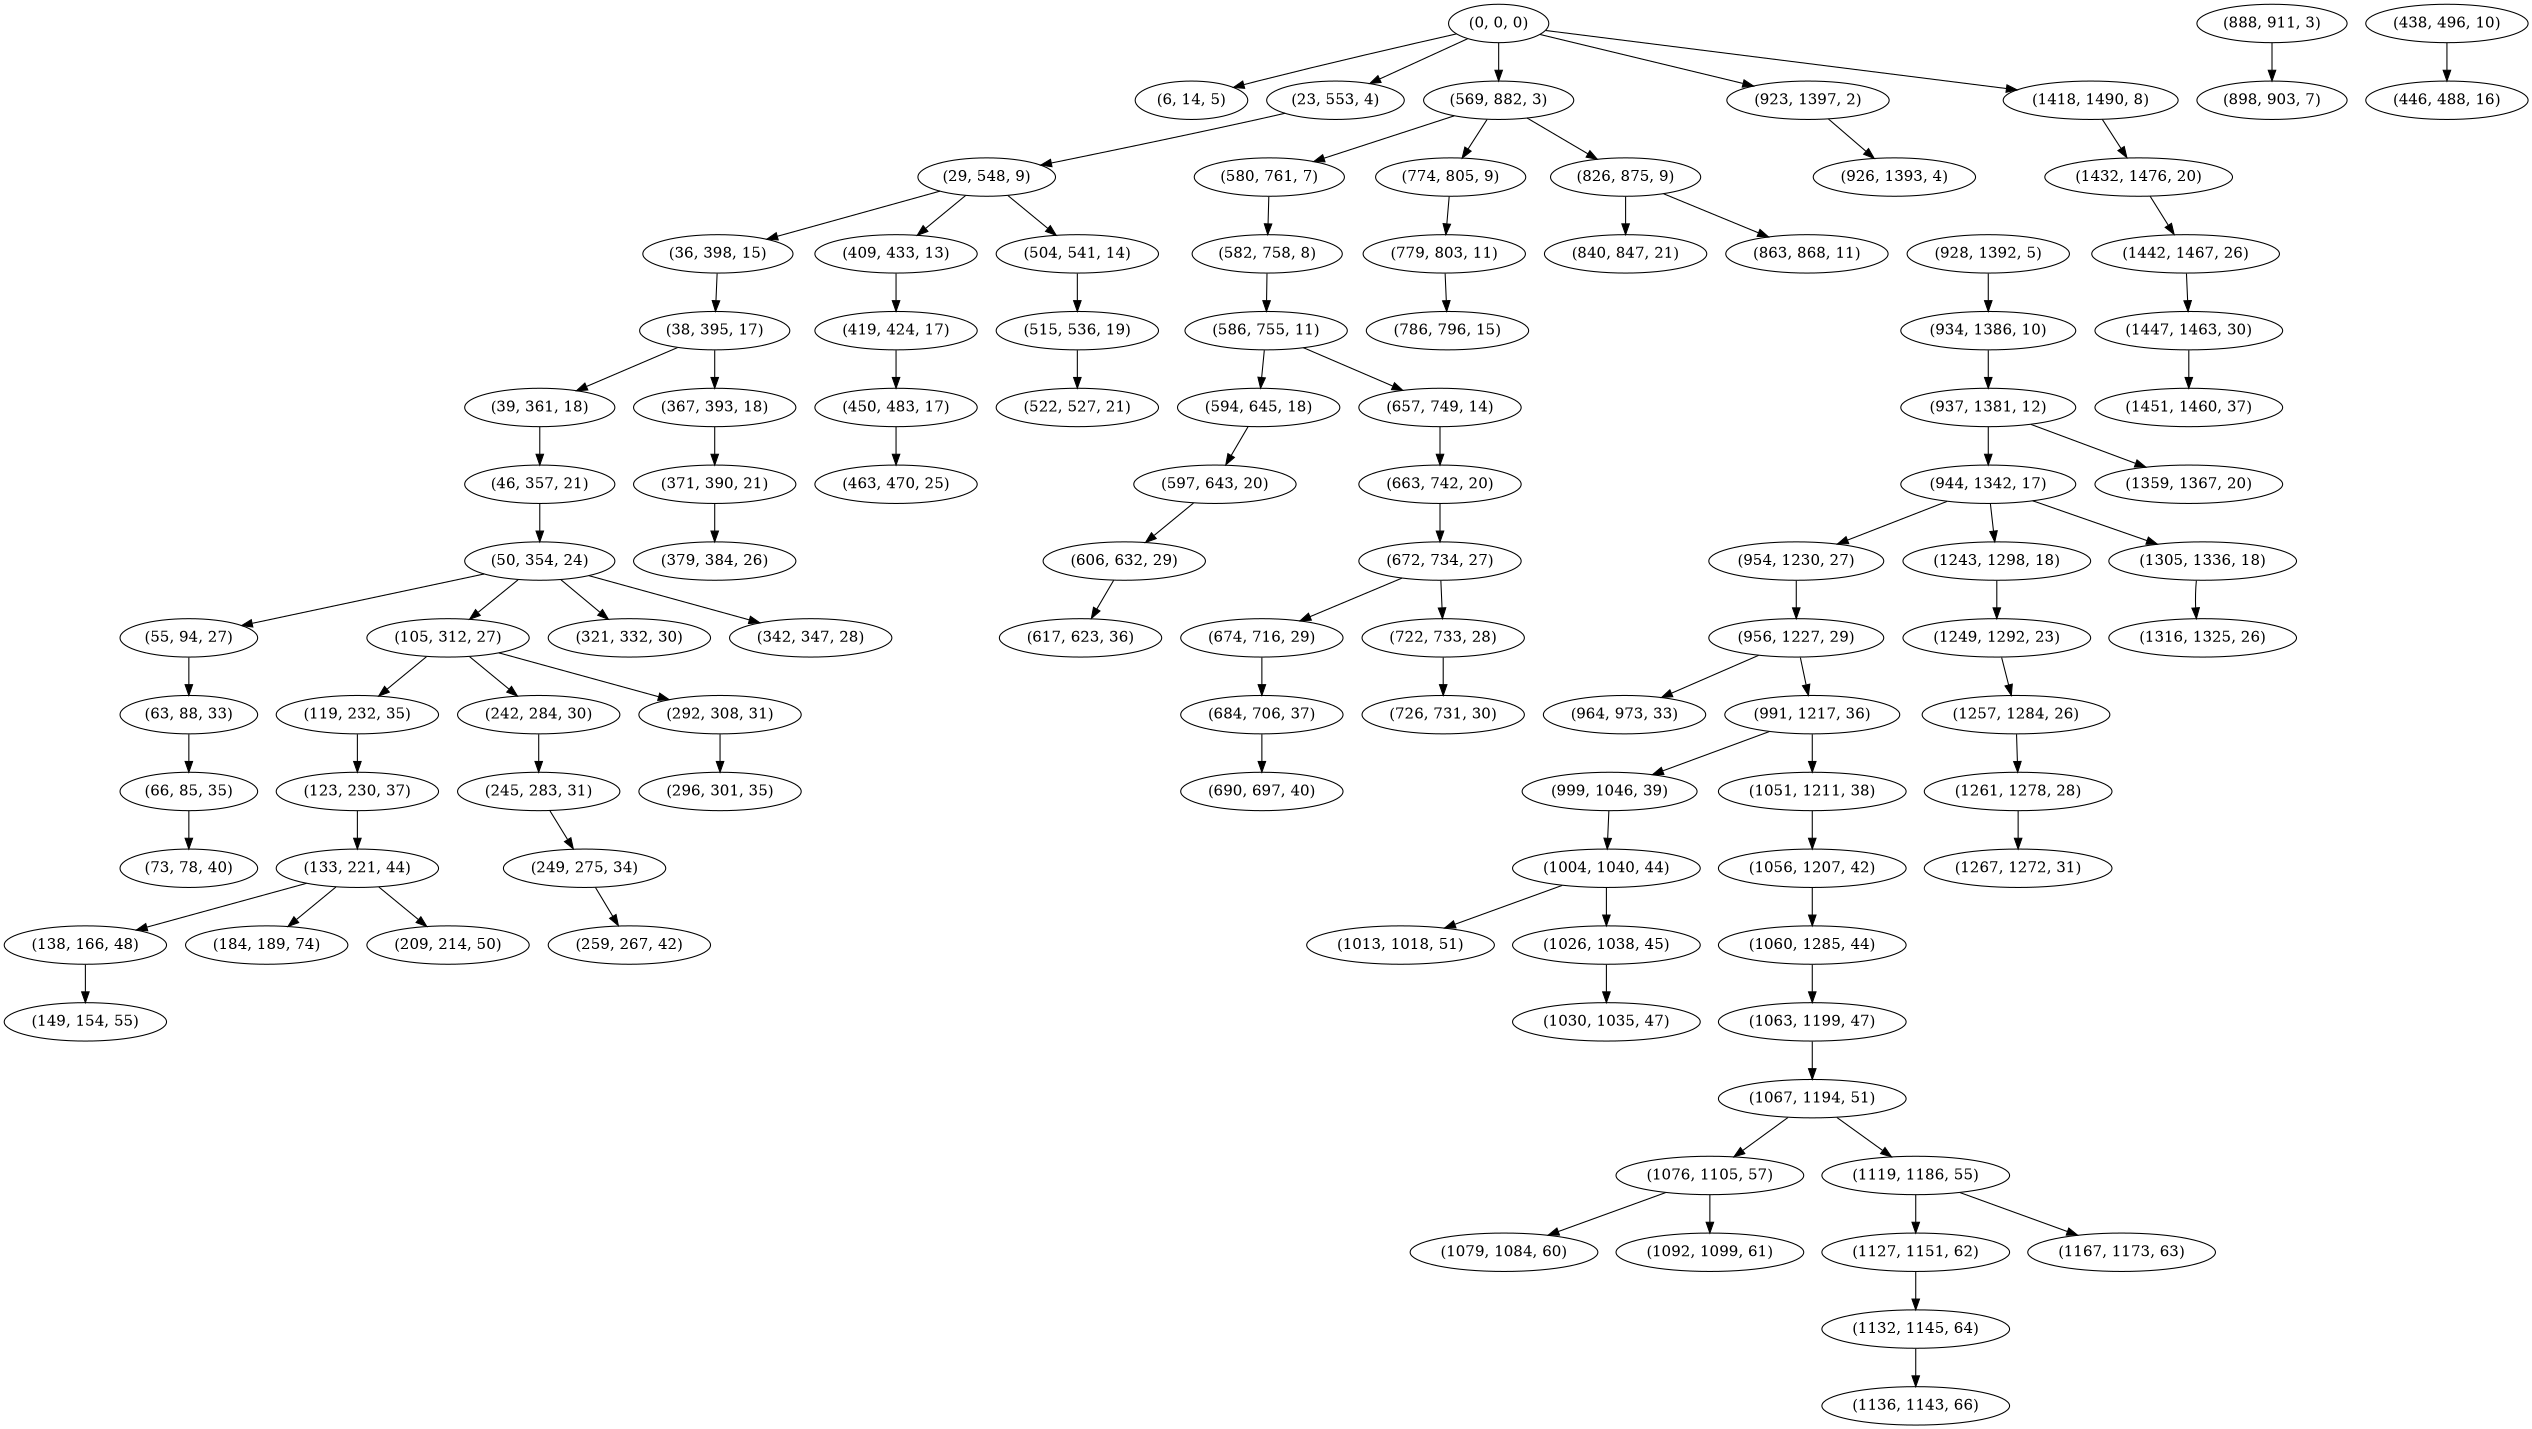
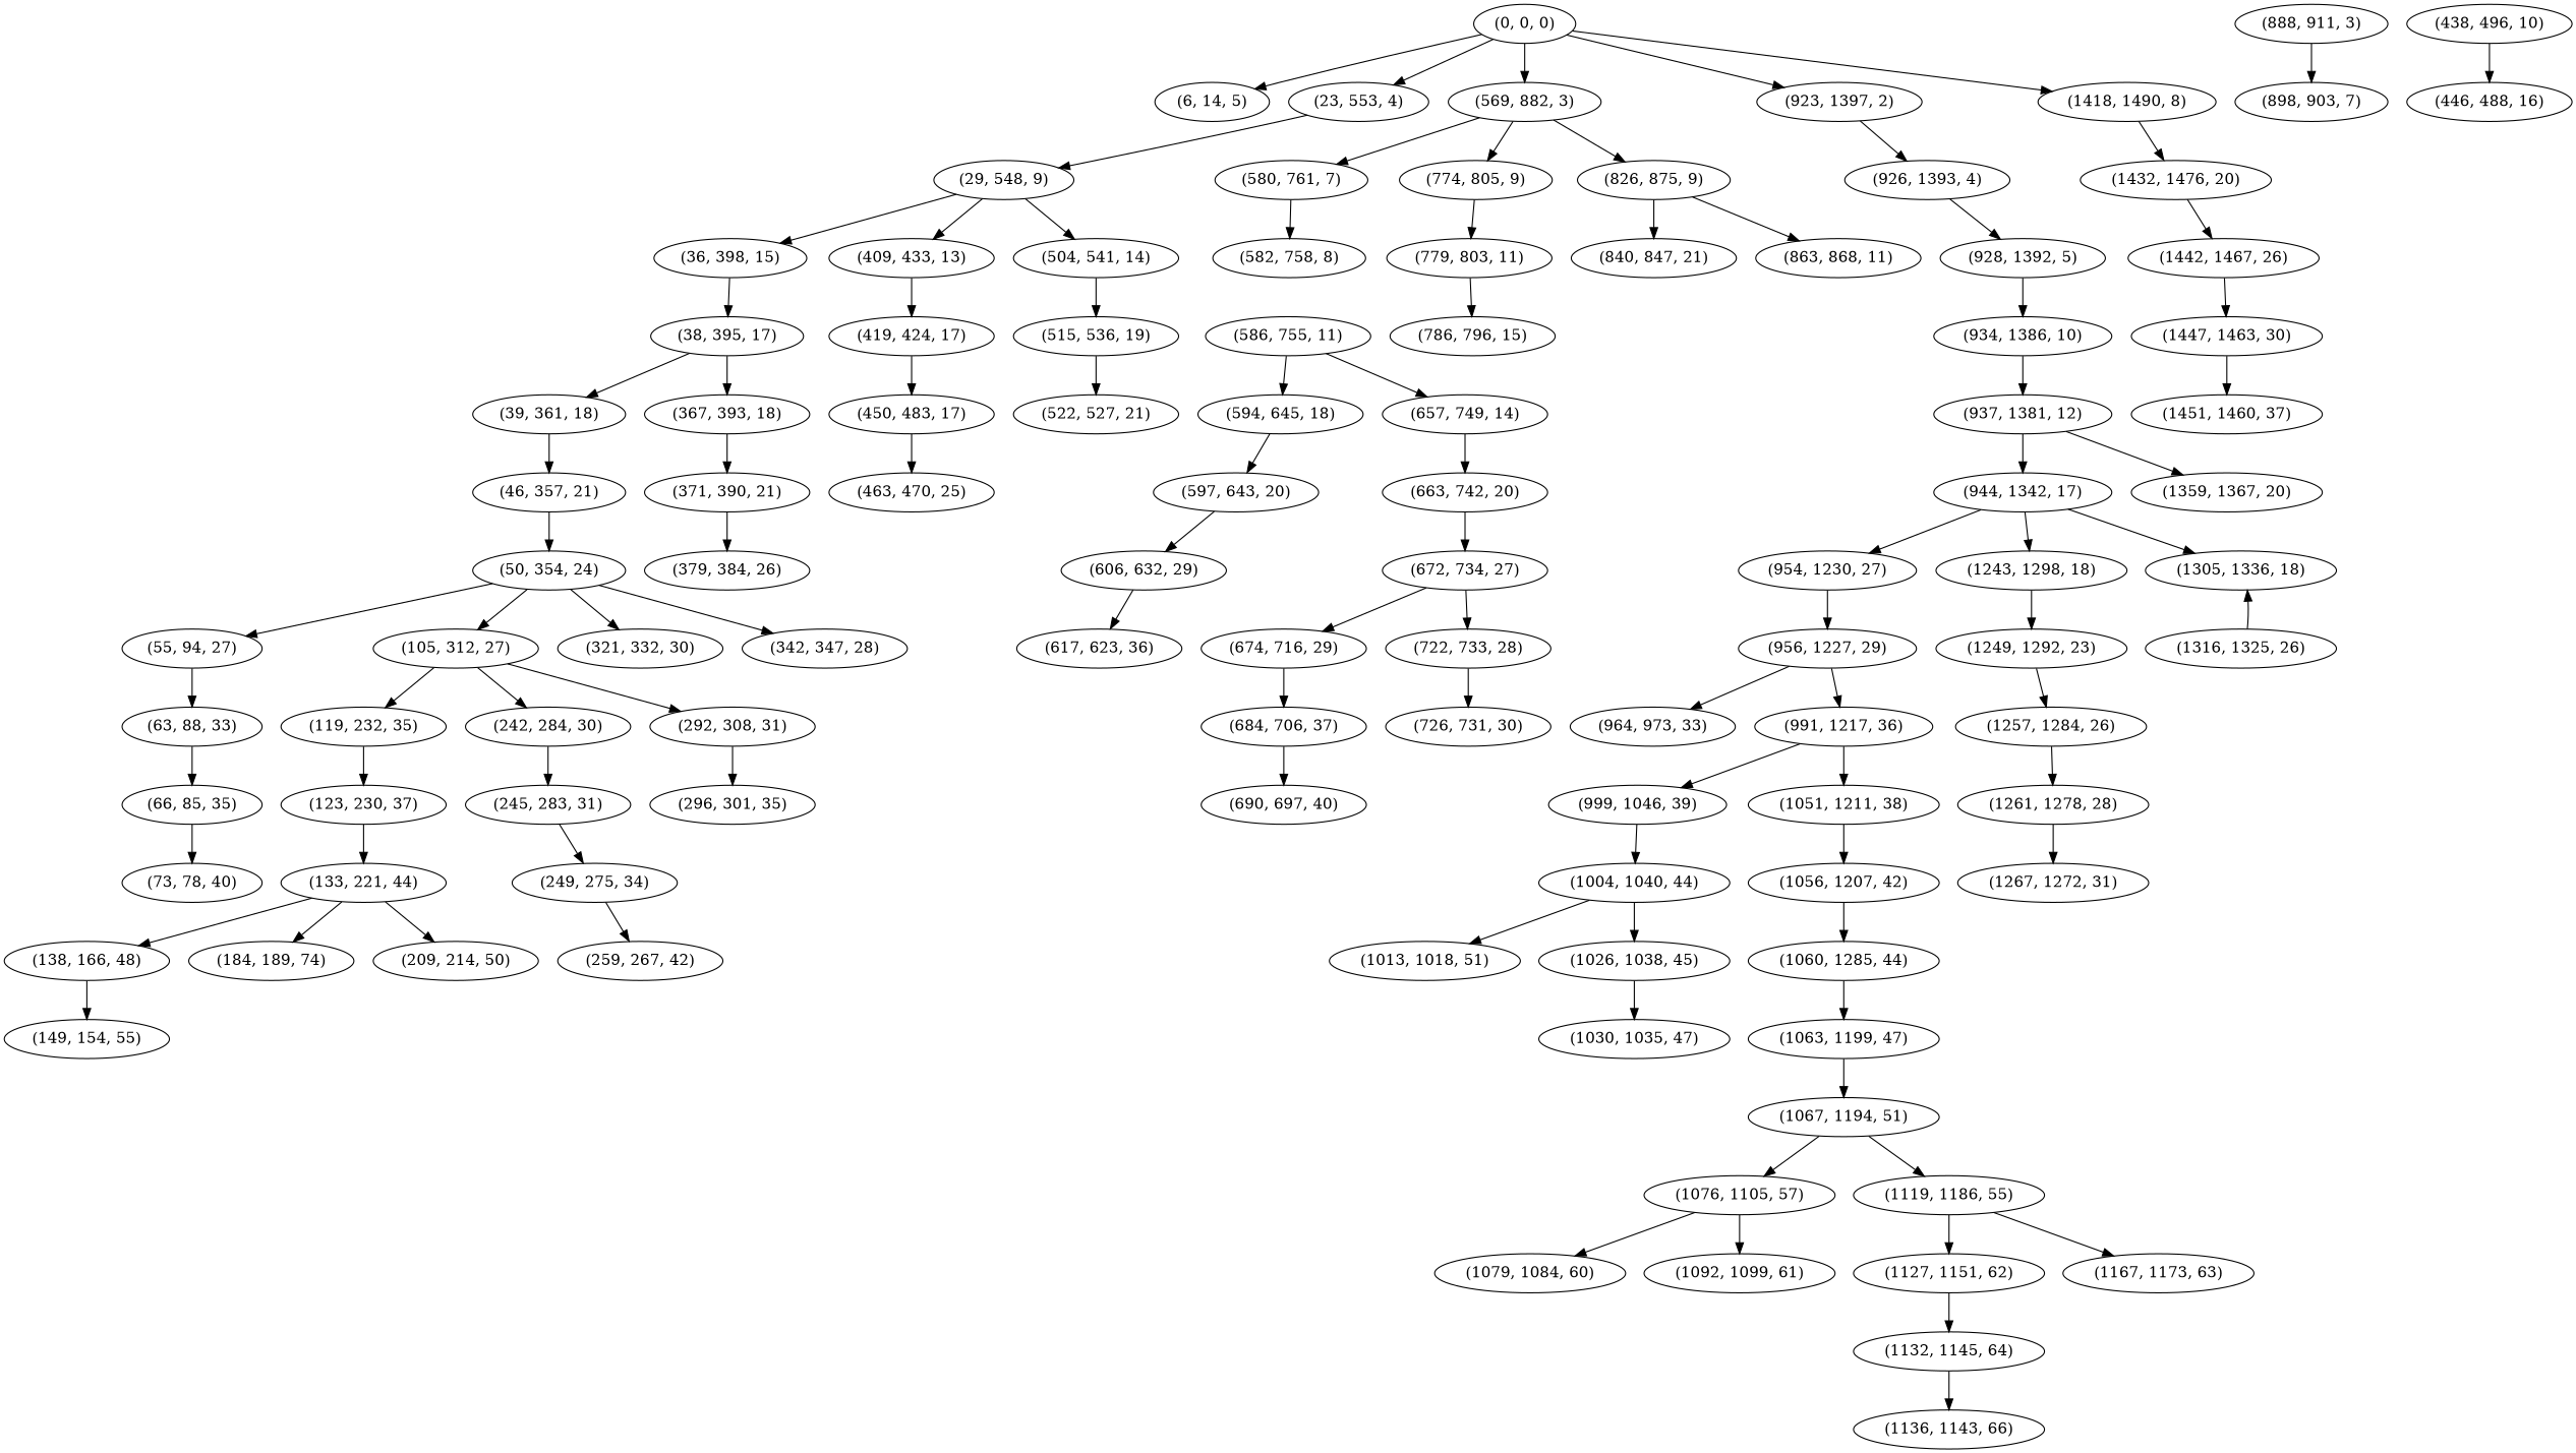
  digraph {
    "(0, 0, 0)"
    "(6, 14, 5)"
    "(23, 553, 4)"
    "(569, 882, 3)"
    "(923, 1397, 2)"
    "(1418, 1490, 8)"
    "(29, 548, 9)"
    "(580, 761, 7)"
    "(774, 805, 9)"
    "(826, 875, 9)"
    "(888, 911, 3)"
    "(898, 903, 7)"
    "(926, 1393, 4)"
    "(1432, 1476, 20)"
    "(36, 398, 15)"
    "(409, 433, 13)"
    "(504, 541, 14)"
    "(38, 395, 17)"
    "(419, 424, 17)"
    "(438, 496, 10)"
    "(446, 488, 16)"
    "(515, 536, 19)"
    "(39, 361, 18)"
    "(367, 393, 18)"
    "(46, 357, 21)"
    "(371, 390, 21)"
    "(50, 354, 24)"
    "(55, 94, 27)"
    "(105, 312, 27)"
    "(321, 332, 30)"
    "(342, 347, 28)"
    "(63, 88, 33)"
    "(119, 232, 35)"
    "(242, 284, 30)"
    "(292, 308, 31)"
    "(66, 85, 35)"
    "(73, 78, 40)"
    "(123, 230, 37)"
    "(245, 283, 31)"
    "(296, 301, 35)"
    "(133, 221, 44)"
    "(138, 166, 48)"
    n43 [label="(184, 189, 74)"]
    "(209, 214, 50)"
    "(149, 154, 55)"
    "(249, 275, 34)"
    "(259, 267, 42)"
    "(379, 384, 26)"
    "(450, 483, 17)"
    "(463, 470, 25)"
    "(522, 527, 21)"
    "(582, 758, 8)"
    "(779, 803, 11)"
    "(840, 847, 21)"
    "(863, 868, 11)"
    "(586, 755, 11)"
    "(594, 645, 18)"
    "(657, 749, 14)"
    "(597, 643, 20)"
    "(663, 742, 20)"
    "(606, 632, 29)"
    "(617, 623, 36)"
    "(672, 734, 27)"
    "(674, 716, 29)"
    "(722, 733, 28)"
    "(684, 706, 37)"
    "(726, 731, 30)"
    "(690, 697, 40)"
    "(786, 796, 15)"
    "(928, 1392, 5)"
    "(934, 1386, 10)"
    "(937, 1381, 12)"
    "(944, 1342, 17)"
    "(1359, 1367, 20)"
    "(954, 1230, 27)"
    "(1243, 1298, 18)"
    "(1305, 1336, 18)"
    "(956, 1227, 29)"
    "(1249, 1292, 23)"
    "(1316, 1325, 26)"
    "(964, 973, 33)"
    "(991, 1217, 36)"
    "(999, 1046, 39)"
    "(1051, 1211, 38)"
    "(1004, 1040, 44)"
    "(1056, 1207, 42)"
    "(1013, 1018, 51)"
    "(1026, 1038, 45)"
    "(1030, 1035, 47)"
    n90 [label="(1060, 1285, 44)"]
    "(1063, 1199, 47)"
    "(1067, 1194, 51)"
    "(1076, 1105, 57)"
    "(1119, 1186, 55)"
    "(1079, 1084, 60)"
    "(1092, 1099, 61)"
    "(1127, 1151, 62)"
    "(1167, 1173, 63)"
    "(1132, 1145, 64)"
    "(1136, 1143, 66)"
    "(1257, 1284, 26)"
    "(1261, 1278, 28)"
    "(1267, 1272, 31)"
    "(1442, 1467, 26)"
    "(1447, 1463, 30)"
    n106 [label="(1451, 1460, 37)"]
    "(0, 0, 0)" -> "(6, 14, 5)"
    "(0, 0, 0)" -> "(23, 553, 4)"
    "(0, 0, 0)" -> "(569, 882, 3)"
    "(0, 0, 0)" -> "(923, 1397, 2)"
    "(0, 0, 0)" -> "(1418, 1490, 8)"
    "(23, 553, 4)" -> "(29, 548, 9)"
    "(569, 882, 3)" -> "(580, 761, 7)"
    "(569, 882, 3)" -> "(774, 805, 9)"
    "(569, 882, 3)" -> "(826, 875, 9)"
    "(923, 1397, 2)" -> "(926, 1393, 4)"
    "(1418, 1490, 8)" -> "(1432, 1476, 20)"
    "(29, 548, 9)" -> "(36, 398, 15)"
    "(29, 548, 9)" -> "(409, 433, 13)"
    "(29, 548, 9)" -> "(504, 541, 14)"
    "(580, 761, 7)" -> "(582, 758, 8)"
    "(774, 805, 9)" -> "(779, 803, 11)"
    "(826, 875, 9)" -> "(840, 847, 21)"
    "(826, 875, 9)" -> "(863, 868, 11)"
    "(888, 911, 3)" -> "(898, 903, 7)"
+   "(926, 1393, 4)" -> "(928, 1392, 5)"
    "(1432, 1476, 20)" -> "(1442, 1467, 26)"
    "(36, 398, 15)" -> "(38, 395, 17)"
    "(409, 433, 13)" -> "(419, 424, 17)"
    "(504, 541, 14)" -> "(515, 536, 19)"
    "(38, 395, 17)" -> "(39, 361, 18)"
    "(38, 395, 17)" -> "(367, 393, 18)"
    "(419, 424, 17)" -> "(450, 483, 17)"
    "(438, 496, 10)" -> "(446, 488, 16)"
    "(515, 536, 19)" -> "(522, 527, 21)"
    "(39, 361, 18)" -> "(46, 357, 21)"
    "(367, 393, 18)" -> "(371, 390, 21)"
    "(46, 357, 21)" -> "(50, 354, 24)"
    "(371, 390, 21)" -> "(379, 384, 26)"
    "(50, 354, 24)" -> "(55, 94, 27)"
    "(50, 354, 24)" -> "(105, 312, 27)"
    "(50, 354, 24)" -> "(321, 332, 30)"
    "(50, 354, 24)" -> "(342, 347, 28)"
    "(55, 94, 27)" -> "(63, 88, 33)"
    "(105, 312, 27)" -> "(119, 232, 35)"
    "(105, 312, 27)" -> "(242, 284, 30)"
    "(105, 312, 27)" -> "(292, 308, 31)"
    "(63, 88, 33)" -> "(66, 85, 35)"
    "(119, 232, 35)" -> "(123, 230, 37)"
    "(242, 284, 30)" -> "(245, 283, 31)"
    "(292, 308, 31)" -> "(296, 301, 35)"
    "(66, 85, 35)" -> "(73, 78, 40)"
    "(123, 230, 37)" -> "(133, 221, 44)"
    "(245, 283, 31)" -> "(249, 275, 34)"
    "(133, 221, 44)" -> "(138, 166, 48)"
    "(133, 221, 44)" -> n43
    "(133, 221, 44)" -> "(209, 214, 50)"
    "(138, 166, 48)" -> "(149, 154, 55)"
    "(249, 275, 34)" -> "(259, 267, 42)"
    "(450, 483, 17)" -> "(463, 470, 25)"
-   "(582, 758, 8)" -> "(586, 755, 11)"
    "(779, 803, 11)" -> "(786, 796, 15)"
    "(586, 755, 11)" -> "(594, 645, 18)"
    "(586, 755, 11)" -> "(657, 749, 14)"
    "(594, 645, 18)" -> "(597, 643, 20)"
    "(657, 749, 14)" -> "(663, 742, 20)"
    "(597, 643, 20)" -> "(606, 632, 29)"
    "(663, 742, 20)" -> "(672, 734, 27)"
    "(606, 632, 29)" -> "(617, 623, 36)"
    "(672, 734, 27)" -> "(674, 716, 29)"
    "(672, 734, 27)" -> "(722, 733, 28)"
    "(674, 716, 29)" -> "(684, 706, 37)"
    "(722, 733, 28)" -> "(726, 731, 30)"
    "(684, 706, 37)" -> "(690, 697, 40)"
    "(928, 1392, 5)" -> "(934, 1386, 10)"
    "(934, 1386, 10)" -> "(937, 1381, 12)"
    "(937, 1381, 12)" -> "(944, 1342, 17)"
    "(937, 1381, 12)" -> "(1359, 1367, 20)"
    "(944, 1342, 17)" -> "(954, 1230, 27)"
    "(944, 1342, 17)" -> "(1243, 1298, 18)"
    "(944, 1342, 17)" -> "(1305, 1336, 18)"
    "(954, 1230, 27)" -> "(956, 1227, 29)"
    "(1243, 1298, 18)" -> "(1249, 1292, 23)"
-   "(1305, 1336, 18)" -> "(1316, 1325, 26)"
+   "(1316, 1325, 26)" -> "(1305, 1336, 18)"
    "(956, 1227, 29)" -> "(964, 973, 33)"
    "(956, 1227, 29)" -> "(991, 1217, 36)"
    "(1249, 1292, 23)" -> "(1257, 1284, 26)"
    "(991, 1217, 36)" -> "(999, 1046, 39)"
    "(991, 1217, 36)" -> "(1051, 1211, 38)"
    "(999, 1046, 39)" -> "(1004, 1040, 44)"
    "(1051, 1211, 38)" -> "(1056, 1207, 42)"
    "(1004, 1040, 44)" -> "(1013, 1018, 51)"
    "(1004, 1040, 44)" -> "(1026, 1038, 45)"
    "(1056, 1207, 42)" -> n90
    "(1026, 1038, 45)" -> "(1030, 1035, 47)"
    n90 -> "(1063, 1199, 47)"
    "(1063, 1199, 47)" -> "(1067, 1194, 51)"
    "(1067, 1194, 51)" -> "(1076, 1105, 57)"
    "(1067, 1194, 51)" -> "(1119, 1186, 55)"
    "(1076, 1105, 57)" -> "(1079, 1084, 60)"
    "(1076, 1105, 57)" -> "(1092, 1099, 61)"
    "(1119, 1186, 55)" -> "(1127, 1151, 62)"
    "(1119, 1186, 55)" -> "(1167, 1173, 63)"
    "(1127, 1151, 62)" -> "(1132, 1145, 64)"
    "(1132, 1145, 64)" -> "(1136, 1143, 66)"
    "(1257, 1284, 26)" -> "(1261, 1278, 28)"
    "(1261, 1278, 28)" -> "(1267, 1272, 31)"
    "(1442, 1467, 26)" -> "(1447, 1463, 30)"
    "(1447, 1463, 30)" -> n106
  }
